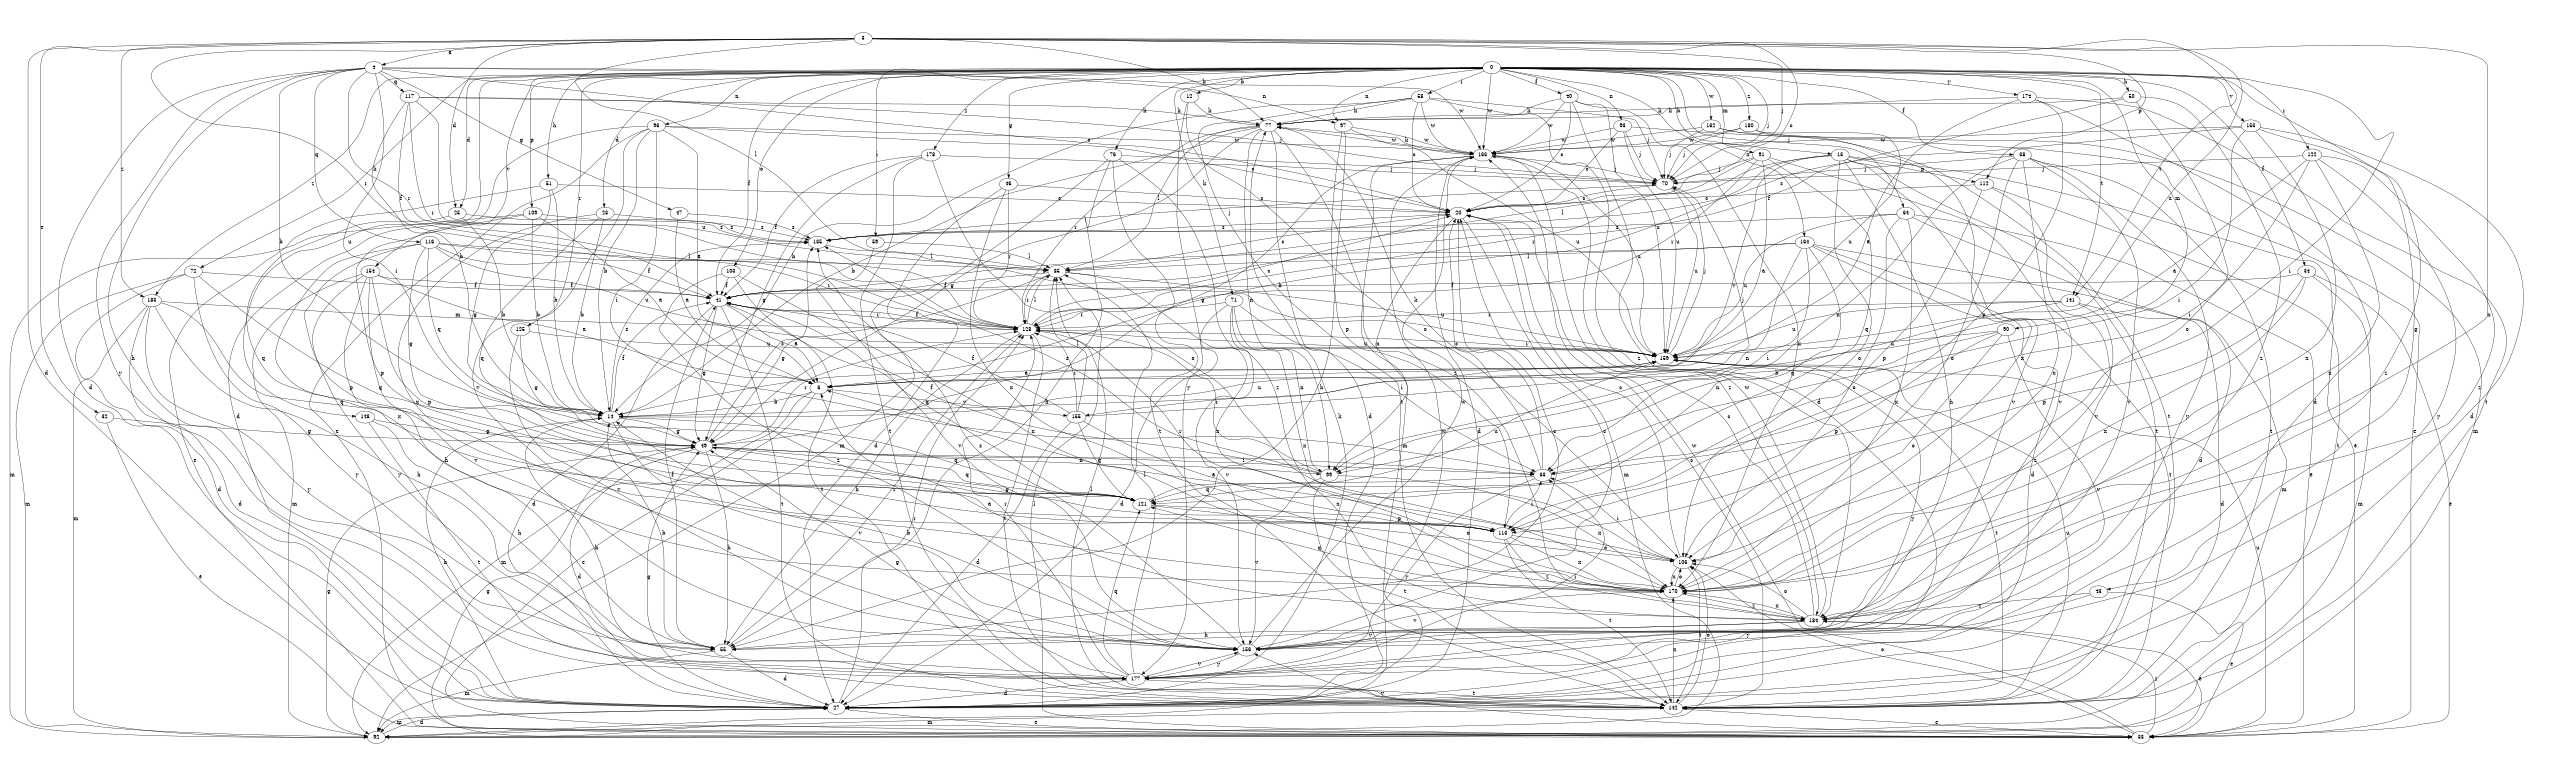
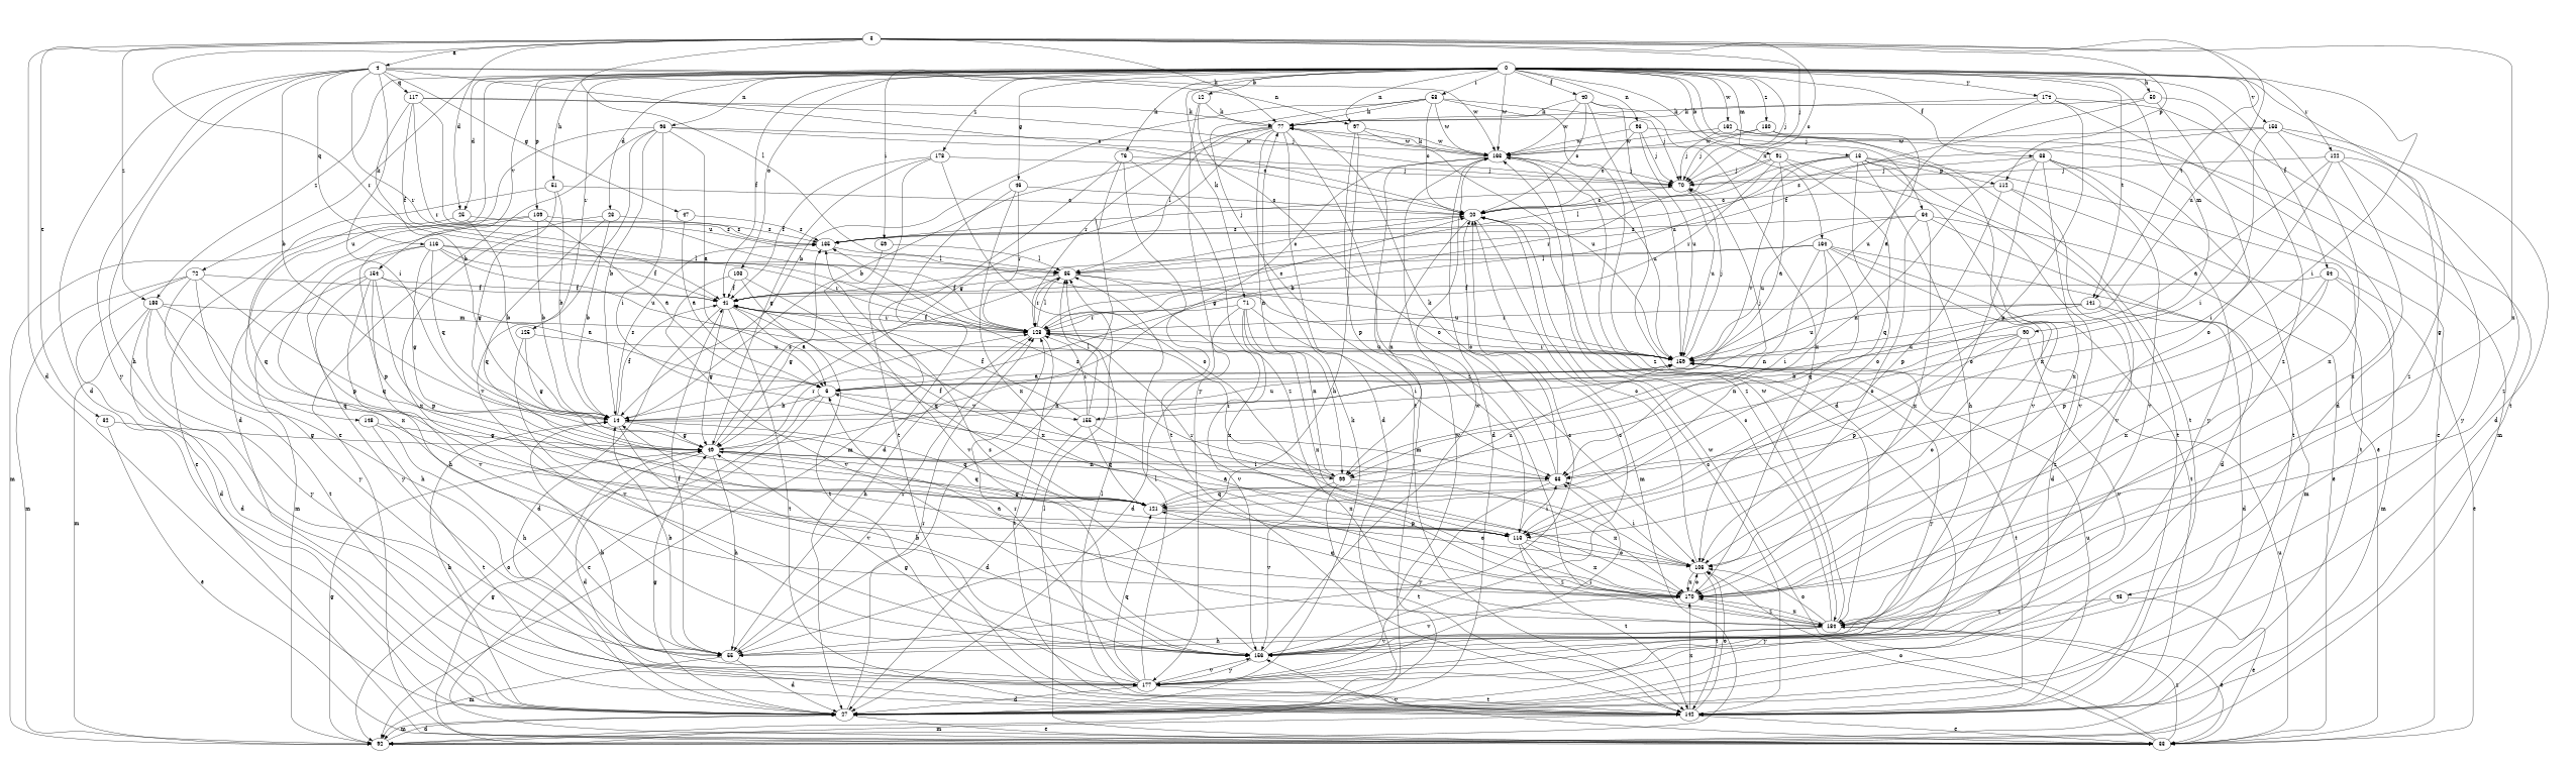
  strict digraph {
    0
    12
    13
    23
    25
    34
    38
    40
    41
    43
    46
    50
    51
    58
    59
    63
    64
    70
    71
    72
    76
    90
    91
    93
    96
    97
    103
    109
    122
    125
    141
    148
    153
    154
    162
    163
    164
    174
    178
    180
    183
    77
    177
    106
    112
    128
    14
    55
    33
    155
    142
    156
    170
    121
    135
    92
    113
    99
    20
    27
    n61 [label=159]
    6
    49
    184
    85
    3
    4
    32
    47
    116
    117
    0 -> 12 [label=b]
    0 -> 13 [label=b]
    0 -> 23 [label=d]
    0 -> 25 [label=d]
    0 -> 34 [label=f]
    0 -> 38 [label=f]
    0 -> 40 [label=f]
    0 -> 41 [label=f]
    0 -> 43 [label=g]
    0 -> 46 [label=g]
    0 -> 50 [label=h]
    0 -> 51 [label=h]
    0 -> 58 [label=i]
    0 -> 59 [label=i]
    0 -> 63 [label=i]
    0 -> 64 [label=j]
    0 -> 70 [label=j]
    0 -> 71 [label=k]
    0 -> 72 [label=k]
    0 -> 76 [label=k]
    0 -> 90 [label=m]
    0 -> 91 [label=m]
    0 -> 93 [label=n]
    0 -> 96 [label=n]
    0 -> 97 [label=n]
    0 -> 103 [label=o]
    0 -> 109 [label=p]
    0 -> 122 [label=r]
    0 -> 125 [label=r]
    0 -> 141 [label=t]
    0 -> 148 [label=u]
    0 -> 153 [label=v]
    0 -> 154 [label=v]
    0 -> 162 [label=w]
    0 -> 163 [label=w]
    0 -> 164 [label=x]
    0 -> 174 [label=y]
    0 -> 178 [label=z]
    0 -> 180 [label=z]
    0 -> 183 [label=z]
    12 -> 77 [label=k]
    12 -> 177 [label=y]
    12 -> 106 [label=o]
    13 -> 106 [label=o]
    13 -> 112 [label=p]
    13 -> 128 [label=r]
    13 -> 14 [label=b]
    13 -> 55 [label=h]
    13 -> 33 [label=e]
    13 -> 155 [label=v]
    13 -> 142 [label=t]
    13 -> 156 [label=v]
    23 -> 14 [label=b]
    23 -> 170 [label=x]
    23 -> 121 [label=q]
    23 -> 135 [label=s]
    25 -> 14 [label=b]
    25 -> 121 [label=q]
    25 -> 135 [label=s]
    34 -> 41 [label=f]
    34 -> 33 [label=e]
    34 -> 170 [label=x]
    34 -> 92 [label=m]
    34 -> 113 [label=p]
    38 -> 70 [label=j]
    38 -> 177 [label=y]
    38 -> 106 [label=o]
    38 -> 142 [label=t]
    38 -> 156 [label=v]
    38 -> 170 [label=x]
    38 -> 99 [label=n]
    40 -> 163 [label=w]
    40 -> 77 [label=k]
    40 -> 170 [label=x]
    40 -> 20 [label=c]
    40 -> 27 [label=d]
    40 -> n61 [label=u]
    41 -> 128 [label=r]
    41 -> 142 [label=t]
    41 -> 121 [label=q]
    41 -> 27 [label=d]
    41 -> 6 [label=a]
    41 -> 49 [label=g]
    43 -> 177 [label=y]
    43 -> 33 [label=e]
    43 -> 184 [label=z]
    46 -> 128 [label=r]
    46 -> 170 [label=x]
    46 -> 20 [label=c]
    46 -> 27 [label=d]
    50 -> 41 [label=f]
    50 -> 77 [label=k]
    50 -> 106 [label=o]
    50 -> 184 [label=z]
    51 -> 14 [label=b]
    51 -> 33 [label=e]
    51 -> 20 [label=c]
    51 -> 49 [label=g]
    58 -> 70 [label=j]
    58 -> 163 [label=w]
    58 -> 77 [label=k]
    58 -> 14 [label=b]
    58 -> 142 [label=t]
    58 -> 20 [label=c]
    58 -> 184 [label=z]
    59 -> 156 [label=v]
    59 -> 85 [label=l]
    63 -> 77 [label=k]
    63 -> 177 [label=y]
    63 -> 121 [label=q]
    63 -> 20 [label=c]
    64 -> 106 [label=o]
    64 -> 33 [label=e]
    64 -> 170 [label=x]
    64 -> 135 [label=s]
    64 -> 27 [label=d]
    64 -> n61 [label=u]
    70 -> 20 [label=c]
    70 -> n61 [label=u]
    71 -> 63 [label=i]
    71 -> 128 [label=r]
    71 -> 156 [label=v]
    71 -> 170 [label=x]
    71 -> 99 [label=n]
    71 -> 27 [label=d]
    72 -> 41 [label=f]
    72 -> 177 [label=y]
+   72 -> 142 [label=t]
    72 -> 121 [label=q]
    72 -> 92 [label=m]
    72 -> 27 [label=d]
    76 -> 70 [label=j]
    76 -> 55 [label=h]
    76 -> 142 [label=t]
    76 -> 92 [label=m]
    76 -> 184 [label=z]
    90 -> 106 [label=o]
    90 -> 14 [label=b]
    90 -> 156 [label=v]
    90 -> 113 [label=p]
    90 -> n61 [label=u]
    91 -> 70 [label=j]
    91 -> 128 [label=r]
    91 -> 156 [label=v]
    91 -> 121 [label=q]
    91 -> 6 [label=a]
    91 -> 85 [label=l]
    93 -> 70 [label=j]
    93 -> 163 [label=w]
    93 -> 142 [label=t]
    93 -> 20 [label=c]
    93 -> n61 [label=u]
    96 -> 63 [label=i]
    96 -> 163 [label=w]
    96 -> 14 [label=b]
    96 -> 33 [label=e]
    96 -> 156 [label=v]
    96 -> 20 [label=c]
    96 -> 27 [label=d]
    96 -> 6 [label=a]
    97 -> 163 [label=w]
    97 -> 55 [label=h]
    97 -> 113 [label=p]
    97 -> n61 [label=u]
    103 -> 41 [label=f]
    103 -> 142 [label=t]
-   103 -> 156 [label=z]
+   103 -> 156 [label=v]
    103 -> 170 [label=x]
    109 -> 14 [label=b]
    109 -> 135 [label=s]
    109 -> 92 [label=m]
    109 -> 113 [label=p]
    109 -> 6 [label=a]
    122 -> 63 [label=i]
    122 -> 70 [label=j]
    122 -> 177 [label=y]
    122 -> 170 [label=x]
    122 -> 6 [label=a]
    122 -> 184 [label=z]
    125 -> 156 [label=v]
    125 -> n61 [label=u]
    125 -> 49 [label=g]
    141 -> 128 [label=r]
    141 -> 99 [label=n]
    141 -> 27 [label=d]
    141 -> n61 [label=u]
    141 -> 184 [label=z]
    148 -> 55 [label=h]
    148 -> 142 [label=t]
    148 -> 49 [label=g]
    153 -> 63 [label=i]
    153 -> 163 [label=w]
    153 -> 170 [label=x]
    153 -> 135 [label=s]
    153 -> 27 [label=d]
    153 -> 184 [label=z]
    154 -> 41 [label=f]
    154 -> 177 [label=y]
    154 -> 55 [label=h]
    154 -> 156 [label=v]
    154 -> 92 [label=m]
    154 -> 113 [label=p]
    154 -> 6 [label=a]
    162 -> 70 [label=j]
    162 -> 163 [label=w]
    162 -> 33 [label=e]
    162 -> 170 [label=x]
    163 -> 70 [label=j]
    163 -> 77 [label=k]
    163 -> 92 [label=m]
    163 -> 27 [label=d]
    163 -> n61 [label=u]
    163 -> 49 [label=g]
    163 -> 184 [label=z]
    164 -> 41 [label=f]
    164 -> 63 [label=i]
    164 -> 142 [label=t]
    164 -> 121 [label=q]
    164 -> 92 [label=m]
    164 -> 99 [label=n]
    164 -> 27 [label=d]
    164 -> 85 [label=l]
    174 -> 77 [label=k]
    174 -> 142 [label=t]
    174 -> 113 [label=p]
    174 -> 27 [label=d]
    174 -> 6 [label=a]
    178 -> 41 [label=f]
    178 -> 70 [label=j]
    178 -> 106 [label=o]
    178 -> 142 [label=t]
    178 -> 49 [label=g]
    180 -> 70 [label=j]
    180 -> 163 [label=w]
    180 -> 92 [label=m]
    180 -> n61 [label=u]
    183 -> 177 [label=y]
    183 -> 128 [label=m]
    183 -> 55 [label=h]
    183 -> 121 [label=q]
    183 -> 92 [label=m]
    183 -> 27 [label=d]
    77 -> 163 [label=w]
    77 -> 128 [label=r]
    77 -> 14 [label=b]
    77 -> 99 [label=n]
    77 -> 27 [label=d]
    77 -> 49 [label=g]
    77 -> 184 [label=z]
    77 -> 85 [label=l]
    177 -> 63 [label=i]
    177 -> 128 [label=r]
    177 -> 14 [label=b]
    177 -> 142 [label=t]
    177 -> 156 [label=v]
    177 -> 121 [label=q]
    177 -> 27 [label=d]
    177 -> 49 [label=g]
    177 -> 85 [label=l]
    106 -> 63 [label=i]
    106 -> 142 [label=t]
    106 -> 170 [label=x]
    106 -> 20 [label=c]
    106 -> 6 [label=a]
    112 -> 142 [label=t]
    112 -> 156 [label=v]
    112 -> 113 [label=p]
    112 -> 20 [label=c]
    128 -> 41 [label=f]
    128 -> 55 [label=h]
    128 -> 142 [label=t]
    128 -> 20 [label=c]
    128 -> n61 [label=u]
    128 -> 85 [label=l]
    14 -> 41 [label=f]
    14 -> 156 [label=v]
    14 -> 121 [label=q]
    14 -> 135 [label=s]
    14 -> n61 [label=u]
    14 -> 49 [label=g]
    55 -> 41 [label=f]
    55 -> 128 [label=r]
    55 -> 14 [label=b]
    55 -> 92 [label=m]
    55 -> 20 [label=c]
    55 -> 27 [label=d]
    33 -> 163 [label=w]
    33 -> 106 [label=o]
    33 -> 156 [label=v]
    33 -> n61 [label=u]
    33 -> 49 [label=g]
    33 -> 184 [label=z]
    33 -> 85 [label=l]
    155 -> 41 [label=f]
    155 -> 70 [label=j]
    155 -> 128 [label=r]
    155 -> 170 [label=x]
    155 -> 121 [label=q]
    155 -> 27 [label=d]
    155 -> 85 [label=l]
    142 -> 106 [label=o]
    142 -> 33 [label=e]
    142 -> 170 [label=x]
    142 -> 92 [label=m]
    142 -> 20 [label=c]
    142 -> n61 [label=u]
    142 -> 85 [label=l]
    156 -> 163 [label=w]
    156 -> 177 [label=y]
    156 -> 14 [label=b]
    156 -> 135 [label=s]
    156 -> 20 [label=c]
    170 -> 106 [label=o]
    170 -> 156 [label=v]
    170 -> 121 [label=q]
    170 -> 184 [label=z]
    121 -> 106 [label=o]
    121 -> 113 [label=p]
    121 -> n61 [label=u]
    135 -> 70 [label=j]
    135 -> 85 [label=l]
    92 -> 27 [label=d]
    92 -> 49 [label=g]
    113 -> 63 [label=i]
    113 -> 106 [label=o]
    113 -> 128 [label=r]
    113 -> 142 [label=t]
    113 -> 170 [label=x]
    113 -> 49 [label=g]
    113 -> 184 [label=z]
    99 -> 41 [label=f]
    99 -> 128 [label=r]
    99 -> 142 [label=t]
    99 -> 156 [label=v]
    99 -> 170 [label=x]
    99 -> 135 [label=s]
    20 -> 135 [label=s]
    20 -> 92 [label=m]
    20 -> 99 [label=n]
    27 -> 163 [label=w]
    27 -> 77 [label=k]
    27 -> 128 [label=r]
    27 -> 14 [label=b]
    27 -> 33 [label=e]
    27 -> 92 [label=m]
    27 -> 49 [label=g]
    n61 -> 70 [label=j]
    n61 -> 177 [label=y]
    n61 -> 128 [label=r]
    n61 -> 142 [label=t]
    n61 -> 6 [label=a]
    6 -> 14 [label=b]
    6 -> 33 [label=e]
    6 -> 155 [label=v]
-   6 -> 92 [label=m]
+   6 -> 92 [label=o]
    49 -> 63 [label=i]
    49 -> 128 [label=r]
    49 -> 55 [label=h]
    49 -> 121 [label=q]
    49 -> 135 [label=s]
    49 -> 99 [label=n]
    49 -> 27 [label=d]
    184 -> 163 [label=w]
    184 -> 106 [label=o]
    184 -> 55 [label=h]
    184 -> 33 [label=e]
    184 -> 156 [label=v]
    184 -> 170 [label=x]
    184 -> 20 [label=c]
    184 -> 6 [label=a]
    85 -> 41 [label=f]
    85 -> 128 [label=r]
    85 -> 170 [label=x]
    85 -> 20 [label=c]
    85 -> n61 [label=u]
    85 -> 49 [label=g]
    3 -> 25 [label=d]
    3 -> 70 [label=j]
    3 -> 141 [label=t]
    3 -> 183 [label=z]
    3 -> 77 [label=k]
    3 -> 112 [label=p]
    3 -> 128 [label=r]
    3 -> 170 [label=x]
    3 -> 20 [label=c]
    3 -> 27 [label=d]
    3 -> n61 [label=u]
    3 -> 85 [label=l]
    3 -> 4 [label=a]
    3 -> 32 [label=e]
    4 -> 63 [label=i]
    4 -> 97 [label=n]
    4 -> 163 [label=w]
    4 -> 177 [label=y]
    4 -> 128 [label=r]
    4 -> 14 [label=b]
    4 -> 55 [label=h]
    4 -> 20 [label=c]
    4 -> 27 [label=d]
    4 -> 47 [label=g]
    4 -> 116 [label=q]
    4 -> 117 [label=q]
    32 -> 33 [label=e]
    32 -> 49 [label=g]
    47 -> 135 [label=s]
    47 -> 6 [label=a]
    116 -> 41 [label=f]
    116 -> 128 [label=r]
    116 -> 14 [label=q]
    116 -> 170 [label=x]
    116 -> 113 [label=p]
    116 -> n61 [label=u]
    116 -> 49 [label=g]
    116 -> 85 [label=l]
    117 -> 41 [label=f]
    117 -> 70 [label=j]
    117 -> 77 [label=k]
    117 -> 128 [label=r]
    117 -> 14 [label=b]
    117 -> n61 [label=u]
  }
